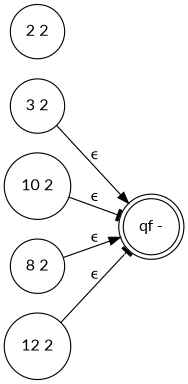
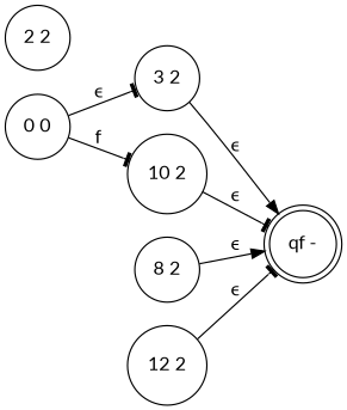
  digraph {
    fontname=Lato
    rankdir=LR
    node [fontname=Lato shape=circle]
    edge [arrowhead=tee fontname=Lato]
    "qf -" [shape=doublecircle]
    "3 2"
    "10 2"
    n4 [label="8 2"]
    "12 2"
+   "0 0"
    "2 2"
    "3 2" -> "qf -" [arrowhead=normal label="ϵ"]
    "10 2" -> "qf -" [label="ϵ"]
    n4 -> "qf -" [arrowhead=normal label="ϵ"]
    "12 2" -> "qf -" [label="ϵ"]
+   "0 0" -> "3 2" [label="ϵ"]
+   "0 0" -> "10 2" [label=f]
  }
